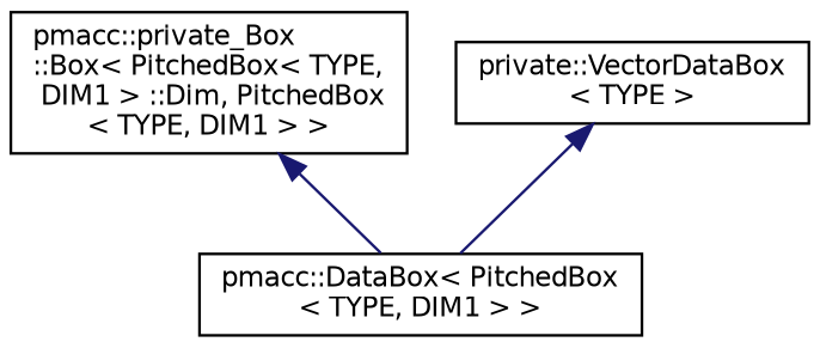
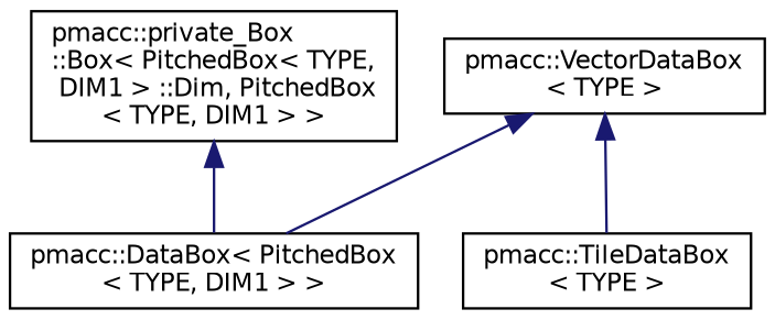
  digraph {
    rankdir=TB
    node [color=black fillcolor=white fontname=Helvetica fontsize=10 shape=record style=filled]
    edge [color=midnightblue dir=back fontname=Helvetica fontsize=10 labelfontname=Helvetica labelfontsize=10 style=solid]
    n1 [height=0.2 label="pmacc::private_Box\l::Box\< PitchedBox\< TYPE,\l DIM1 \> ::Dim, PitchedBox\l\< TYPE, DIM1 \> \>" width=0.4]
    n2 [height=0.2 label="pmacc::DataBox\< PitchedBox\l\< TYPE, DIM1 \> \>" width=0.4]
-   n3 [height=0.2 label="private::VectorDataBox\l\< TYPE \>" width=0.4]
+   n3 [height=0.2 label="pmacc::VectorDataBox\l\< TYPE \>" width=0.4]
+   n4 [height=0.2 label="pmacc::TileDataBox\l\< TYPE \>" width=0.4]
    n1 -> n2
    n3 -> n2
+   n3 -> n4
  }
